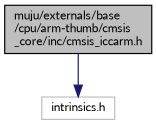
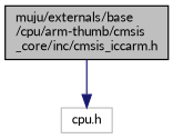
  digraph {
    fontname=Lato
    node [fontname=Lato fontsize=10 shape=record style=filled]
    n1 [color=black fillcolor=grey75 fontcolor=black height=0.2 label="muju/externals/base\l/cpu/arm-thumb/cmsis\l_core/inc/cmsis_iccarm.h" width=0.4]
-   n2 [color=grey75 fillcolor=white height=0.2 label="intrinsics.h" width=0.4]
+   n2 [color=grey75 fillcolor=white height=0.2 label="cpu.h" width=0.4]
    n1 -> n2 [color=midnightblue fontname=Lato fontsize=10 labelfontname=Helvetica labelfontsize=10 style=solid]
  }
